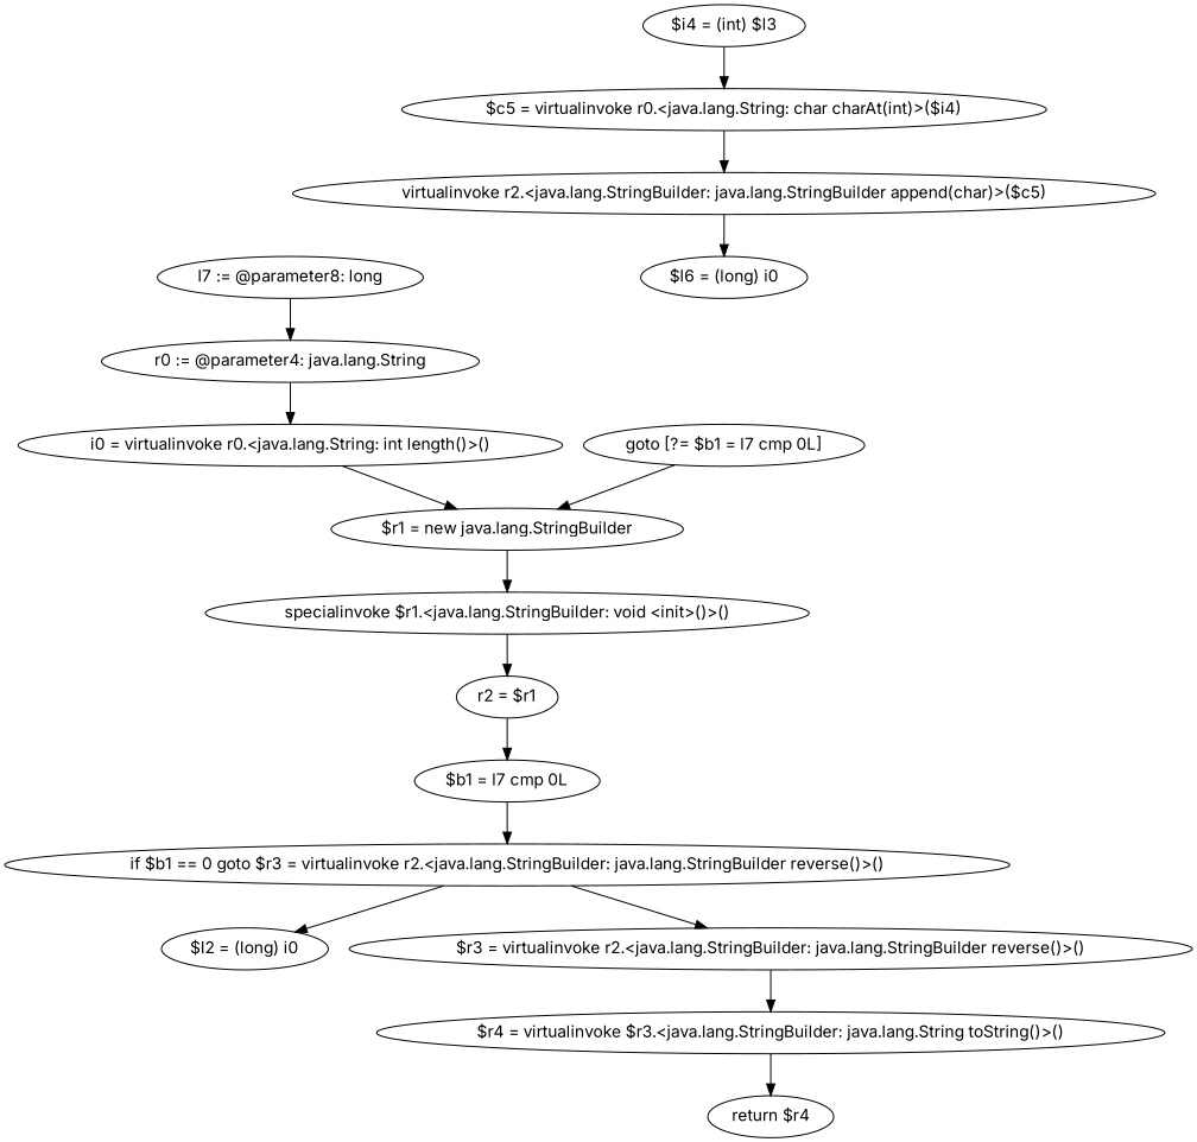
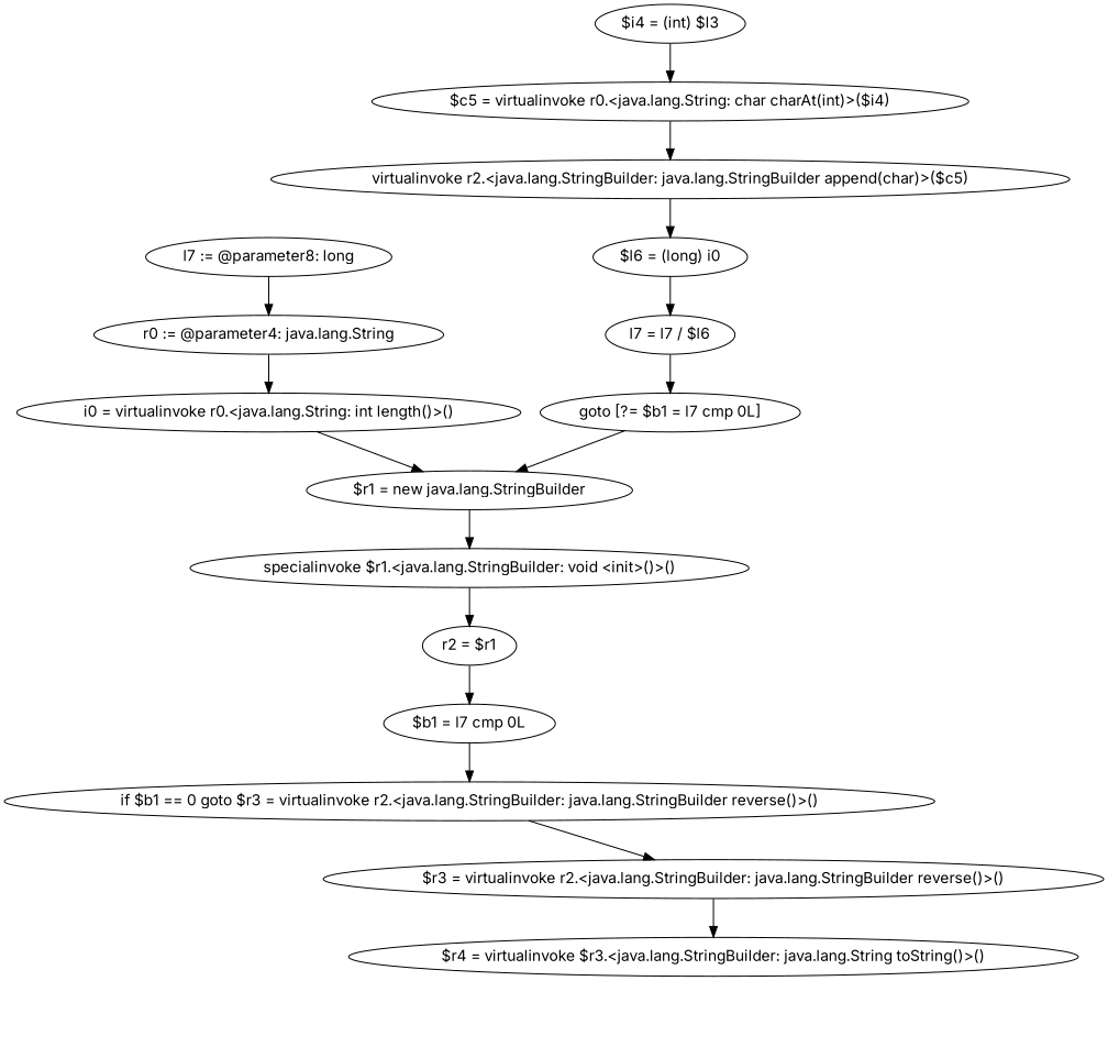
  digraph {
    fontname=Inter
    node [fontname=Inter]
    edge [fontname=Inter]
    n1 [label="l7 := @parameter8: long"]
    n2 [label="r0 := @parameter4: java.lang.String"]
    "i0 = virtualinvoke r0.<java.lang.String: int length()>()"
    "$r1 = new java.lang.StringBuilder"
    "specialinvoke $r1.<java.lang.StringBuilder: void <init>()>()"
    "r2 = $r1"
    "$b1 = l7 cmp 0L"
    "if $b1 == 0 goto $r3 = virtualinvoke r2.<java.lang.StringBuilder: java.lang.StringBuilder reverse()>()"
-   "$l2 = (long) i0"
    "$r3 = virtualinvoke r2.<java.lang.StringBuilder: java.lang.StringBuilder reverse()>()"
    "$r4 = virtualinvoke $r3.<java.lang.StringBuilder: java.lang.String toString()>()"
    "$i4 = (int) $l3"
    "$c5 = virtualinvoke r0.<java.lang.String: char charAt(int)>($i4)"
    "virtualinvoke r2.<java.lang.StringBuilder: java.lang.StringBuilder append(char)>($c5)"
    "$l6 = (long) i0"
+   "l7 = l7 / $l6"
    "goto [?= $b1 = l7 cmp 0L]"
-   "return $r4"
    n1 -> n2
    n2 -> "i0 = virtualinvoke r0.<java.lang.String: int length()>()"
    "i0 = virtualinvoke r0.<java.lang.String: int length()>()" -> "$r1 = new java.lang.StringBuilder"
    "$r1 = new java.lang.StringBuilder" -> "specialinvoke $r1.<java.lang.StringBuilder: void <init>()>()"
    "specialinvoke $r1.<java.lang.StringBuilder: void <init>()>()" -> "r2 = $r1"
    "r2 = $r1" -> "$b1 = l7 cmp 0L"
    "$b1 = l7 cmp 0L" -> "if $b1 == 0 goto $r3 = virtualinvoke r2.<java.lang.StringBuilder: java.lang.StringBuilder reverse()>()"
-   "if $b1 == 0 goto $r3 = virtualinvoke r2.<java.lang.StringBuilder: java.lang.StringBuilder reverse()>()" -> "$l2 = (long) i0"
    "if $b1 == 0 goto $r3 = virtualinvoke r2.<java.lang.StringBuilder: java.lang.StringBuilder reverse()>()" -> "$r3 = virtualinvoke r2.<java.lang.StringBuilder: java.lang.StringBuilder reverse()>()"
    "$r3 = virtualinvoke r2.<java.lang.StringBuilder: java.lang.StringBuilder reverse()>()" -> "$r4 = virtualinvoke $r3.<java.lang.StringBuilder: java.lang.String toString()>()"
-   "$r4 = virtualinvoke $r3.<java.lang.StringBuilder: java.lang.String toString()>()" -> "return $r4"
    "$i4 = (int) $l3" -> "$c5 = virtualinvoke r0.<java.lang.String: char charAt(int)>($i4)"
    "$c5 = virtualinvoke r0.<java.lang.String: char charAt(int)>($i4)" -> "virtualinvoke r2.<java.lang.StringBuilder: java.lang.StringBuilder append(char)>($c5)"
    "virtualinvoke r2.<java.lang.StringBuilder: java.lang.StringBuilder append(char)>($c5)" -> "$l6 = (long) i0"
+   "$l6 = (long) i0" -> "l7 = l7 / $l6"
+   "l7 = l7 / $l6" -> "goto [?= $b1 = l7 cmp 0L]"
    "goto [?= $b1 = l7 cmp 0L]" -> "$r1 = new java.lang.StringBuilder"
  }
